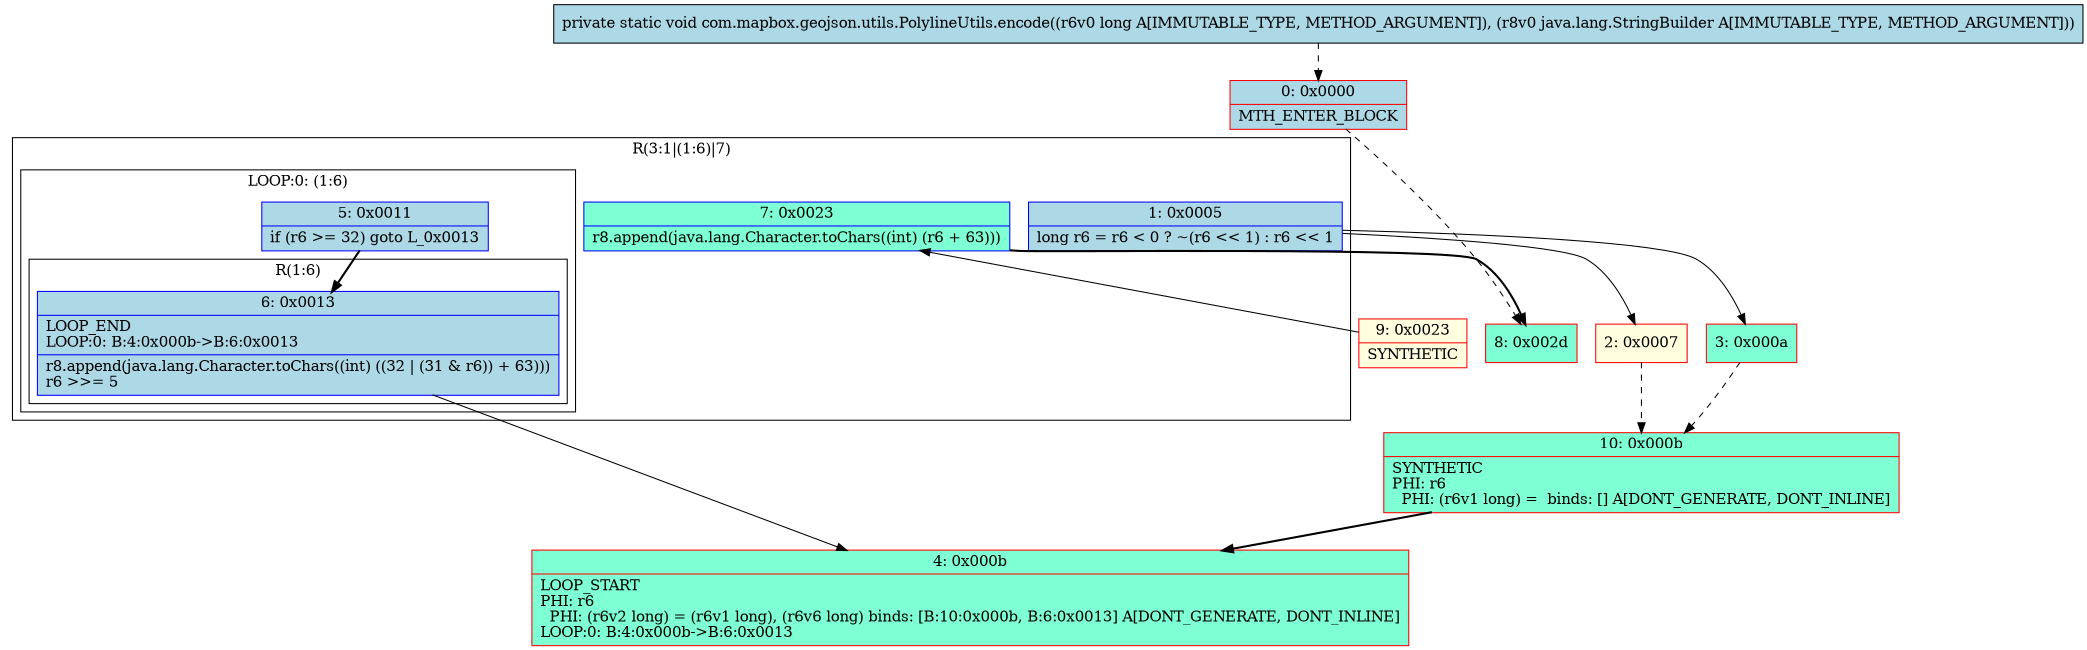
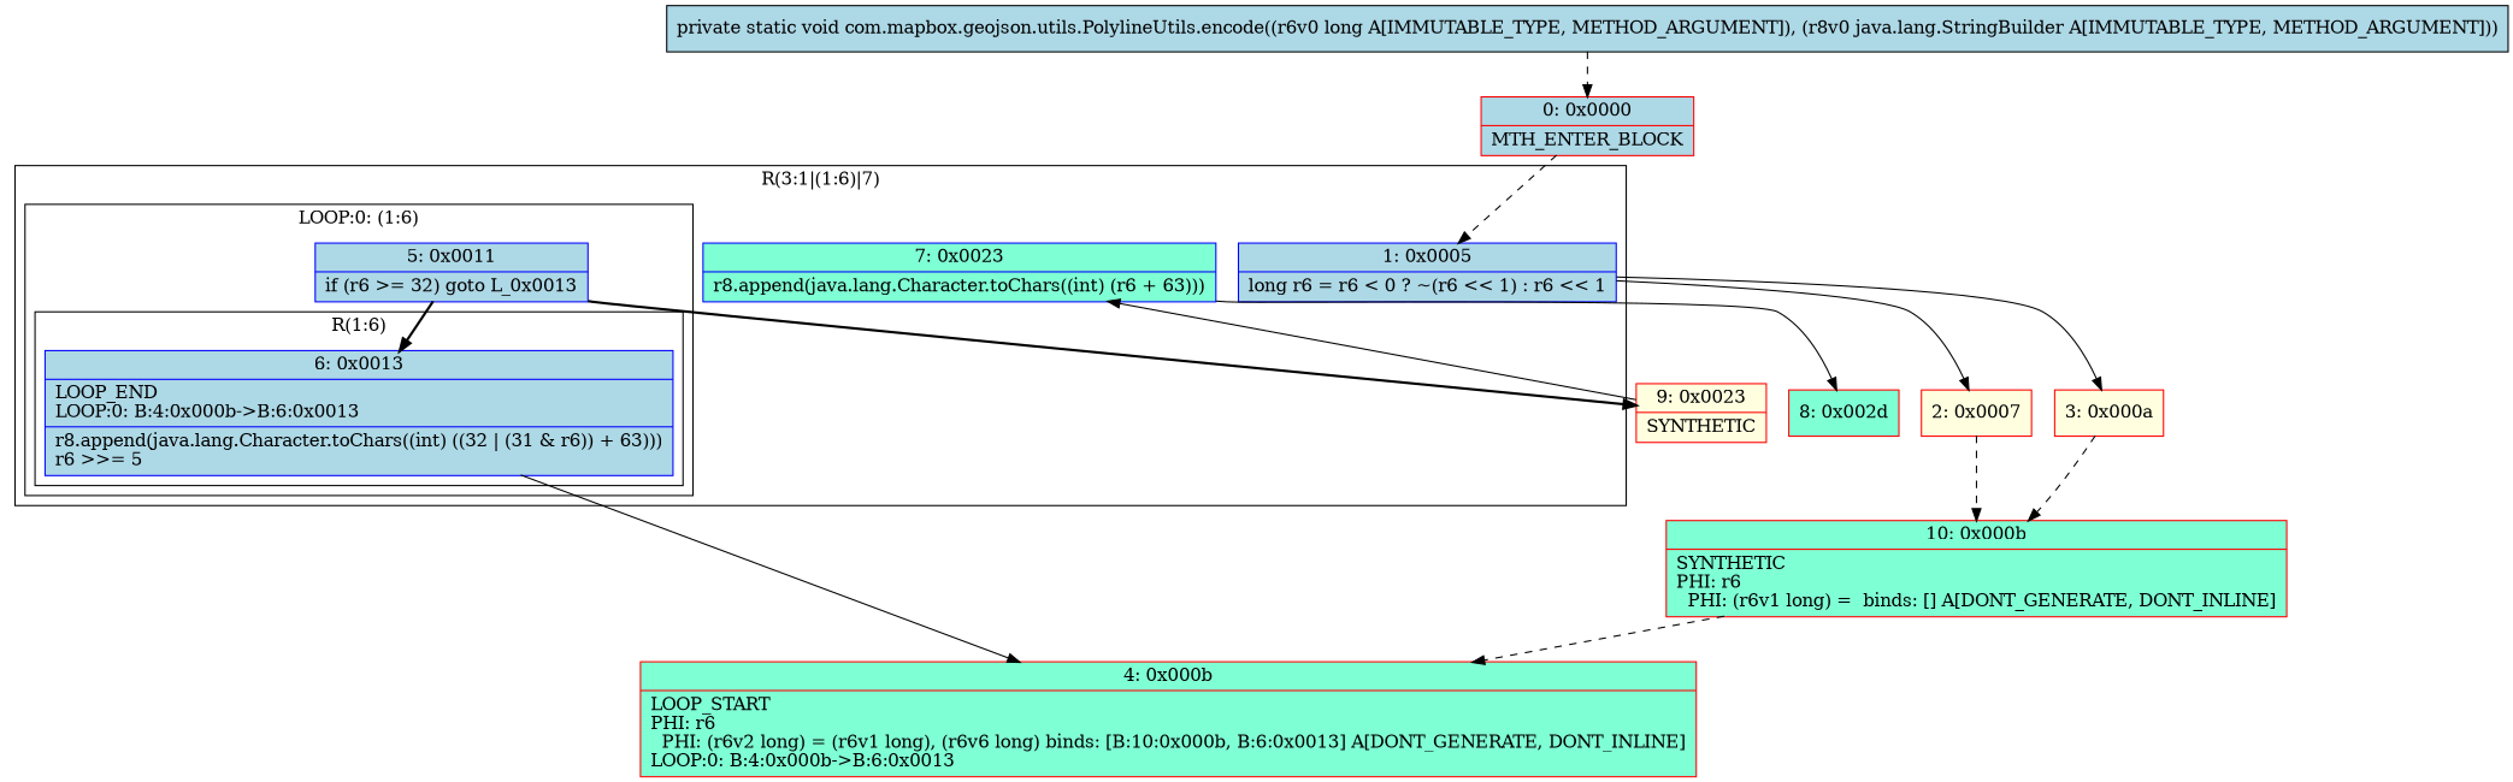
  digraph {
    node [color=red fillcolor=lightblue shape=record style=filled]
    edge [style=solid]
    n1 [color=blue label="{6\:\ 0x0013|LOOP_END\lLOOP:0: B:4:0x000b\-\>B:6:0x0013\l|r8.append(java.lang.Character.toChars((int) ((32 \| (31 & r6)) + 63)))\lr6 \>\>= 5\l}"]
    n2 [color=blue label="{5\:\ 0x0011|if (r6 \>= 32) goto L_0x0013\l}"]
    n3 [color=blue label="{1\:\ 0x0005|long r6 = r6 \< 0 ? ~(r6 \<\< 1) : r6 \<\< 1\l}"]
    n4 [color=blue fillcolor=aquamarine label="{7\:\ 0x0023|r8.append(java.lang.Character.toChars((int) (r6 + 63)))\l}"]
    n5 [fillcolor=aquamarine label="{4\:\ 0x000b|LOOP_START\lPHI: r6 \l  PHI: (r6v2 long) = (r6v1 long), (r6v6 long) binds: [B:10:0x000b, B:6:0x0013] A[DONT_GENERATE, DONT_INLINE]\lLOOP:0: B:4:0x000b\-\>B:6:0x0013\l}"]
    n6 [fillcolor=lightyellow label="{9\:\ 0x0023|SYNTHETIC\l}"]
    n7 [fillcolor=lightyellow label="{2\:\ 0x0007}"]
-   n8 [fillcolor=aquamarine label="{3\:\ 0x000a}"]
+   n8 [fillcolor=lightyellow label="{3\:\ 0x000a}"]
    n9 [fillcolor=aquamarine label="{8\:\ 0x002d}"]
    n10 [fillcolor=aquamarine label="{10\:\ 0x000b|SYNTHETIC\lPHI: r6 \l  PHI: (r6v1 long) =  binds: [] A[DONT_GENERATE, DONT_INLINE]\l}"]
    n11 [label="{0\:\ 0x0000|MTH_ENTER_BLOCK\l}"]
    n12 [label="{private static void com.mapbox.geojson.utils.PolylineUtils.encode((r6v0 long A[IMMUTABLE_TYPE, METHOD_ARGUMENT]), (r8v0 java.lang.StringBuilder A[IMMUTABLE_TYPE, METHOD_ARGUMENT])) }" color=""]
    subgraph cluster_1 {
      label="R(3:1|(1:6)|7)"
      n3
      n4
      subgraph cluster_2 {
        label="LOOP:0: (1:6)"
        n2
        subgraph cluster_3 {
          label="R(1:6)"
          n1
        }
      }
    }
    n1 -> n5
    n2 -> n1 [style=bold]
+   n2 -> n6 [style=bold]
    n3 -> n7
    n3 -> n8
-   n4 -> n9 [style=bold]
+   n4 -> n9
    n6 -> n4
    n7 -> n10 [style=dashed]
    n8 -> n10 [style=dashed]
-   n10 -> n5 [style=bold]
-   n11 -> n9 [style=dashed]
+   n10 -> n5 [style=dashed]
+   n11 -> n3 [style=dashed]
    n12 -> n11 [style=dashed]
  }
